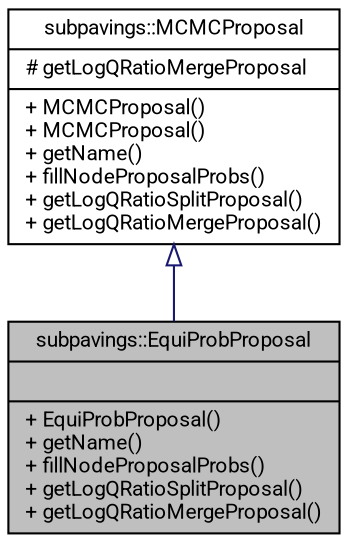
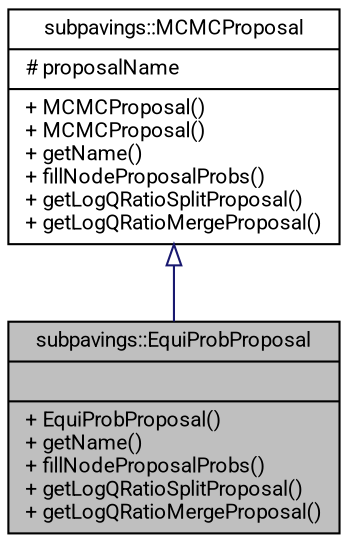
  digraph {
    fontname=Roboto
    node [color=black fontname=Roboto fontsize=10 shape=record style=filled]
    n1 [fillcolor=grey75 fontcolor=black height=0.2 label="{subpavings::EquiProbProposal\n||+ EquiProbProposal()\l+ getName()\l+ fillNodeProposalProbs()\l+ getLogQRatioSplitProposal()\l+ getLogQRatioMergeProposal()\l}" width=0.4]
-   n2 [fillcolor=white height=0.2 label="{subpavings::MCMCProposal\n|# getLogQRatioMergeProposal\l|+ MCMCProposal()\l+ MCMCProposal()\l+ getName()\l+ fillNodeProposalProbs()\l+ getLogQRatioSplitProposal()\l+ getLogQRatioMergeProposal()\l}" width=0.4]
+   n2 [fillcolor=white height=0.2 label="{subpavings::MCMCProposal\n|# proposalName\l|+ MCMCProposal()\l+ MCMCProposal()\l+ getName()\l+ fillNodeProposalProbs()\l+ getLogQRatioSplitProposal()\l+ getLogQRatioMergeProposal()\l}" width=0.4]
    n2 -> n1 [arrowtail=onormal color=midnightblue dir=back fontname=Roboto fontsize=10 labelfontname=FreeSans labelfontsize=10 style=solid]
  }
